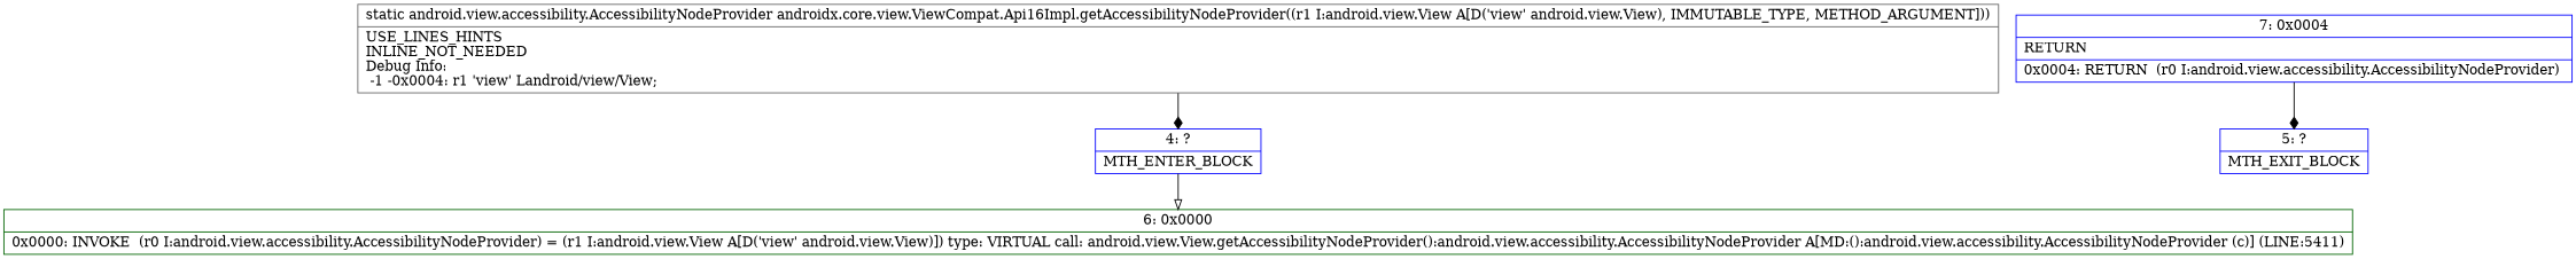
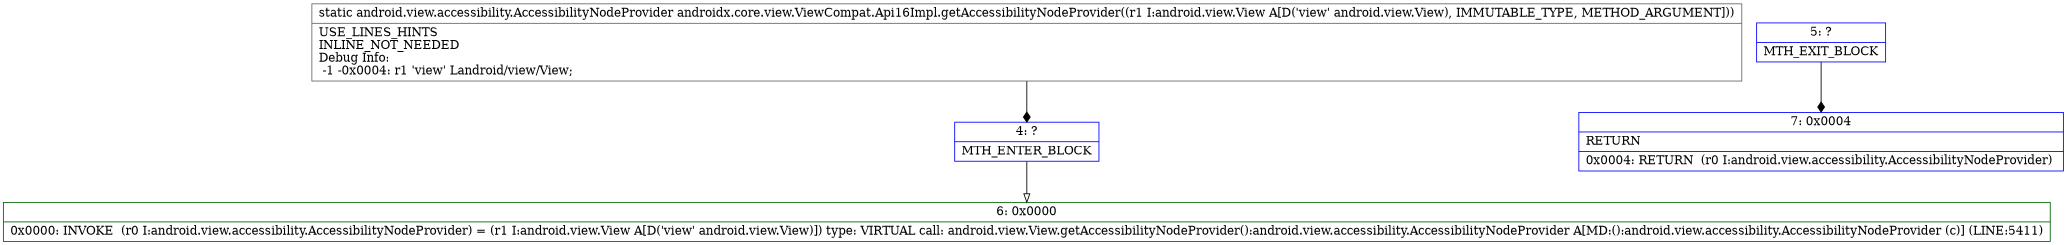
  digraph {
    node [color=blue shape=record]
    edge [arrowhead=diamond]
    n1 [label="{4\:\ ?|MTH_ENTER_BLOCK\l}"]
    n2 [color=darkgreen label="{6\:\ 0x0000|0x0000: INVOKE  (r0 I:android.view.accessibility.AccessibilityNodeProvider) = (r1 I:android.view.View A[D('view' android.view.View)]) type: VIRTUAL call: android.view.View.getAccessibilityNodeProvider():android.view.accessibility.AccessibilityNodeProvider A[MD:():android.view.accessibility.AccessibilityNodeProvider (c)] (LINE:5411)\l}"]
    n3 [label="{7\:\ 0x0004|RETURN\l|0x0004: RETURN  (r0 I:android.view.accessibility.AccessibilityNodeProvider) \l}"]
    n4 [label="{5\:\ ?|MTH_EXIT_BLOCK\l}"]
    n5 [color=gray40 label="{static android.view.accessibility.AccessibilityNodeProvider androidx.core.view.ViewCompat.Api16Impl.getAccessibilityNodeProvider((r1 I:android.view.View A[D('view' android.view.View), IMMUTABLE_TYPE, METHOD_ARGUMENT]))  | USE_LINES_HINTS\lINLINE_NOT_NEEDED\lDebug Info:\l  \-1 \-0x0004: r1 'view' Landroid\/view\/View;\l}"]
    n1 -> n2 [arrowhead=onormal]
-   n3 -> n4
+   n4 -> n3
    n5 -> n1
  }
